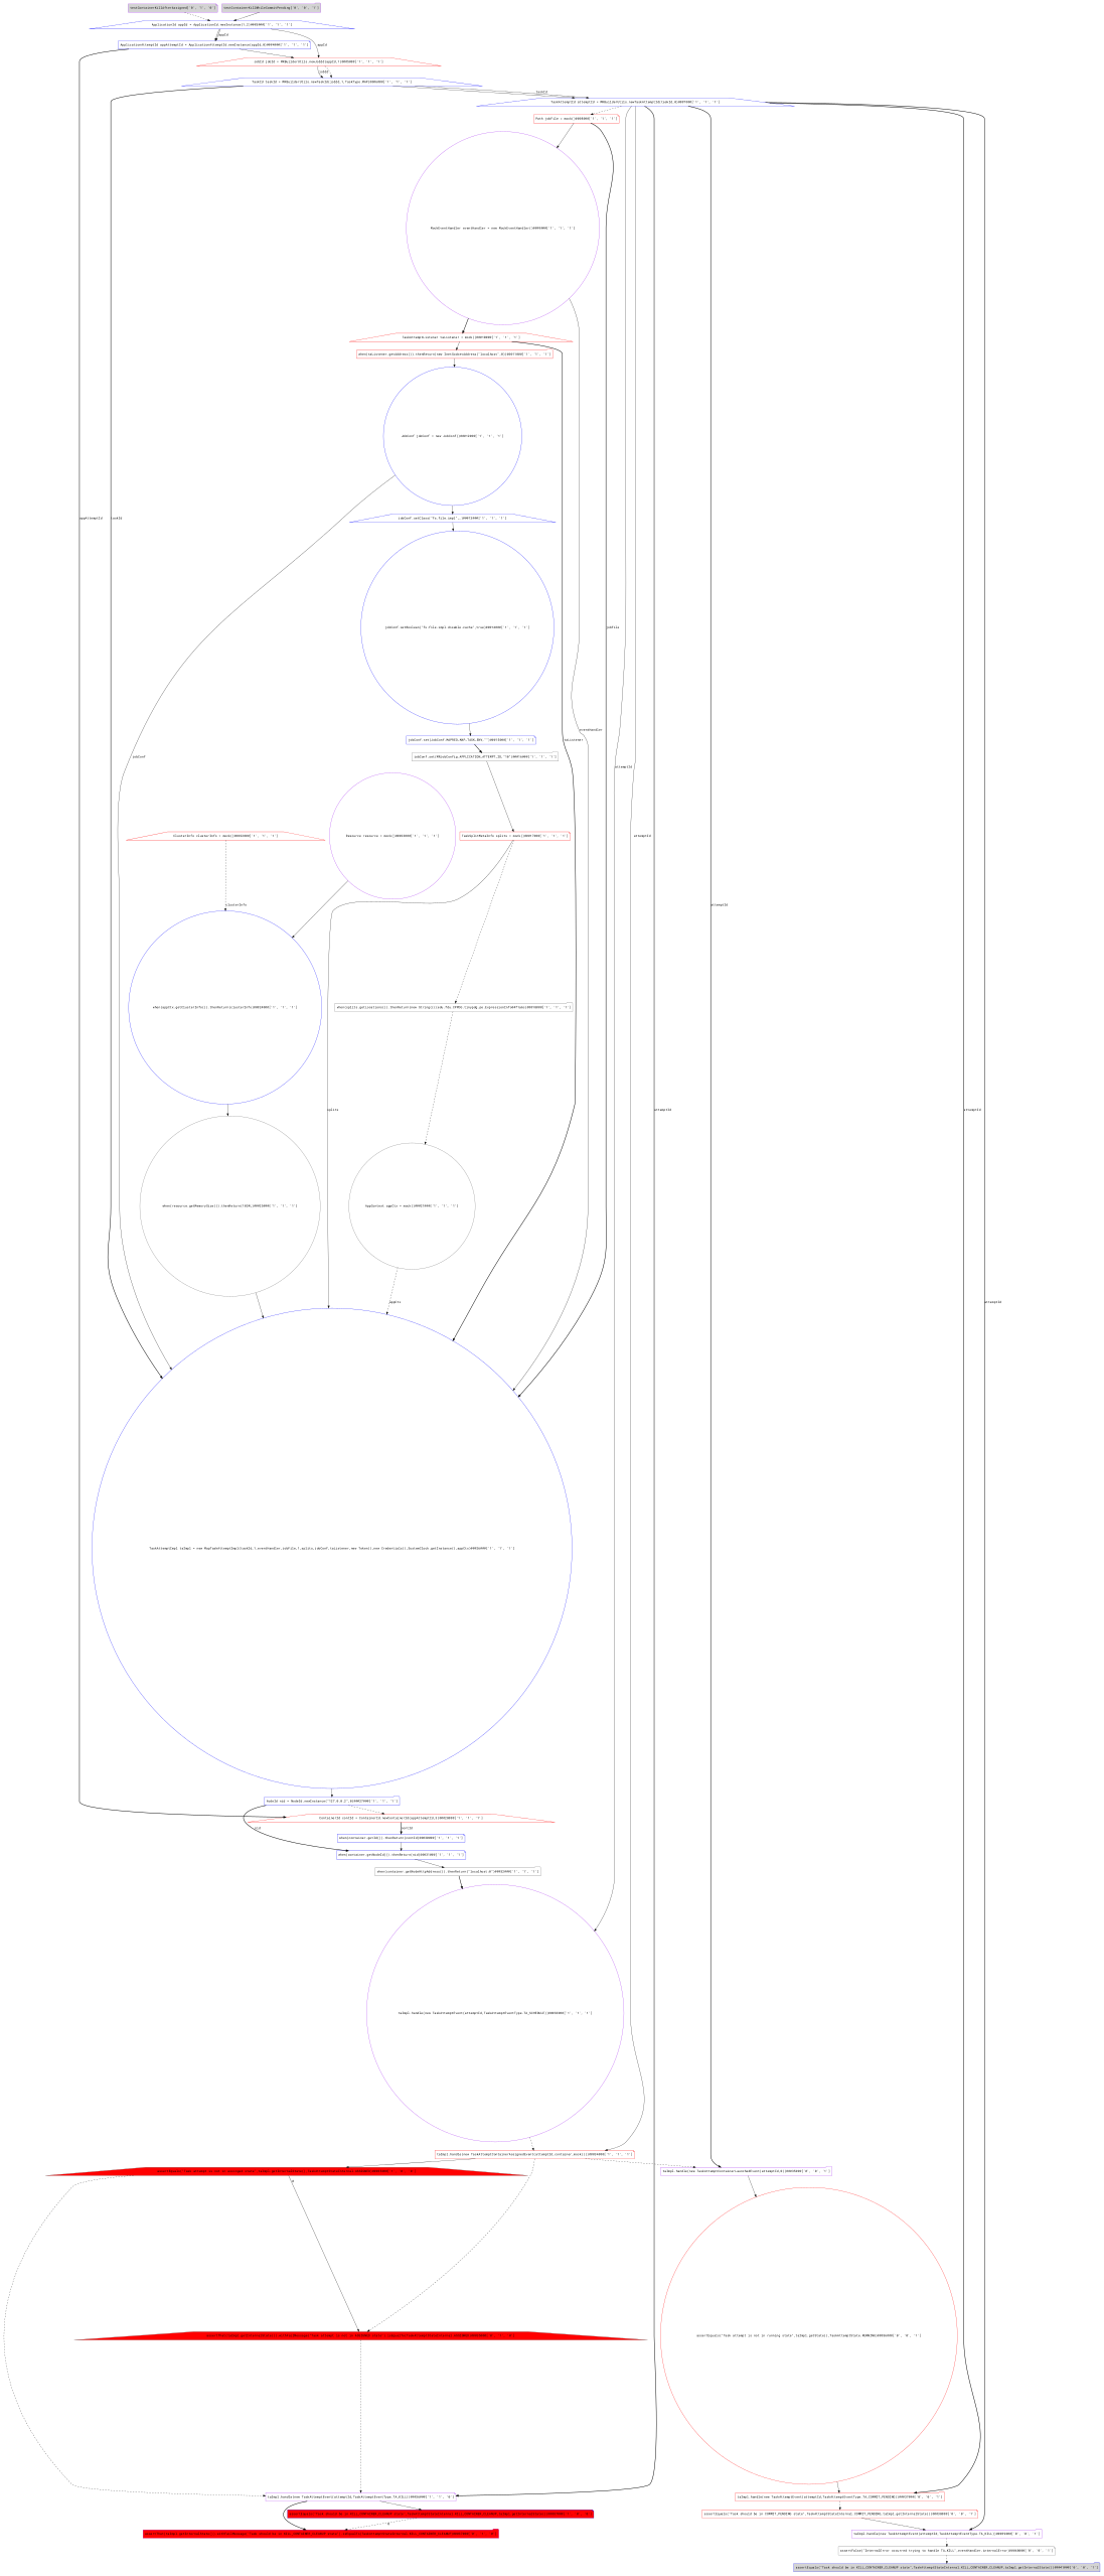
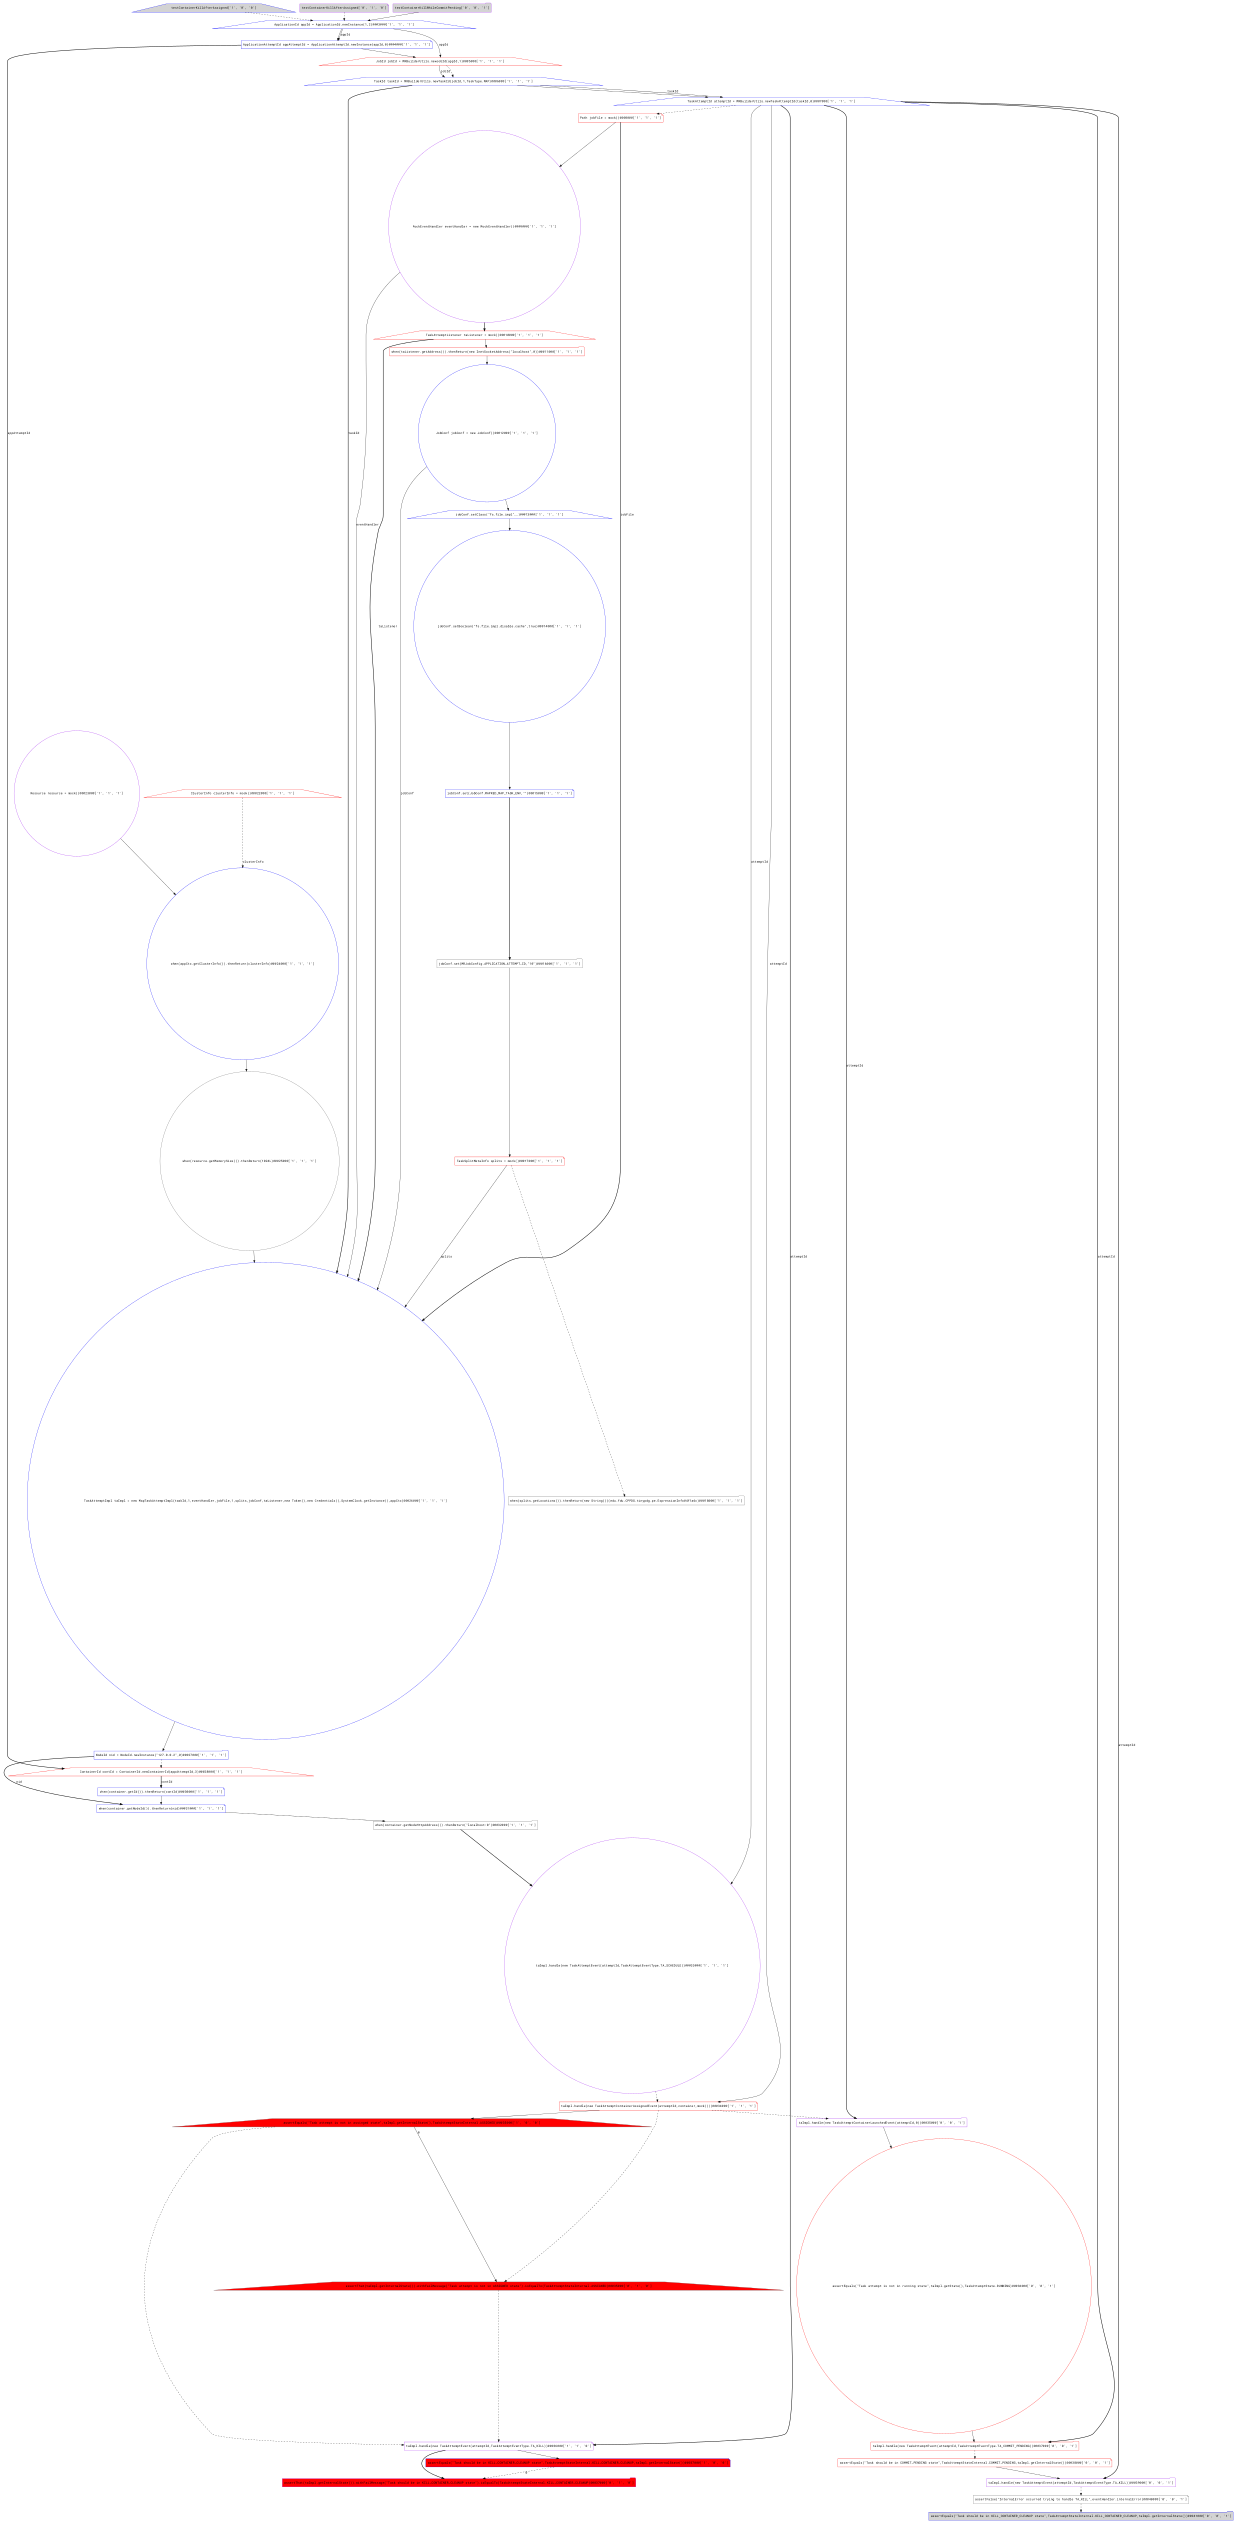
  digraph {
    fontname="Roboto Mono"
    node [color=blue fillcolor=white fontname="Roboto Mono" shape=note style=filled]
    edge [fontname="Roboto Mono" style=solid]
    n1 [color=purple label="MockEventHandler eventHandler = new MockEventHandler()@@@9@@@['1', '1', '1']" shape=circle]
    n2 [label="TaskAttemptImpl taImpl = new MapTaskAttemptImpl(taskId,1,eventHandler,jobFile,1,splits,jobConf,taListener,new Token(),new Credentials(),SystemClock.getInstance(),appCtx)@@@26@@@['1', '1', '1']" shape=circle]
    n3 [color=red label="TaskAttemptListener taListener = mock()@@@10@@@['1', '1', '1']" shape=trapezium]
    n4 [label="NodeId nid = NodeId.newInstance(\"127.0.0.2\",0)@@@27@@@['1', '1', '1']" shape=folder]
    n5 [color=red label="when(taListener.getAddress()).thenReturn(new InetSocketAddress(\"localhost\",0))@@@11@@@['1', '1', '1']" shape=folder]
    n6 [color=gray40 label="jobConf.set(MRJobConfig.APPLICATION_ATTEMPT_ID,\"10\")@@@16@@@['1', '1', '1']" shape=folder]
    n7 [color=red label="TaskSplitMetaInfo splits = mock()@@@17@@@['1', '1', '1']"]
    n8 [color=gray40 label="when(splits.getLocations()).thenReturn(new String((((edu.fdu.CPPDG.tinypdg.pe.ExpressionInfo@4f1a6c)@@@18@@@['1', '1', '1']" shape=folder]
    n9 [color=purple label="taImpl.handle(new TaskAttemptEvent(attemptId,TaskAttemptEventType.TA_KILL))@@@36@@@['1', '1', '0']"]
    n10 [fillcolor=red label="assertEquals(\"Task should be in KILL_CONTAINER_CLEANUP state\",TaskAttemptStateInternal.KILL_CONTAINER_CLEANUP,taImpl.getInternalState())@@@37@@@['1', '0', '0']"]
    n11 [color=purple fillcolor=red label="assertThat(taImpl.getInternalState()).withFailMessage(\"Task should be in KILL_CONTAINER_CLEANUP state\").isEqualTo(TaskAttemptStateInternal.KILL_CONTAINER_CLEANUP)@@@37@@@['0', '1', '0']" shape=folder]
    n12 [label="when(appCtx.getClusterInfo()).thenReturn(clusterInfo)@@@24@@@['1', '1', '1']" shape=circle]
    n13 [color=gray40 label="when(resource.getMemorySize()).thenReturn(1024L)@@@25@@@['1', '1', '1']" shape=circle]
    n14 [color=gray40 fillcolor=red label="assertEquals(\"Task attempt is not in assinged state\",taImpl.getInternalState(),TaskAttemptStateInternal.ASSIGNED)@@@35@@@['1', '0', '0']" shape=trapezium]
    n15 [color=gray40 fillcolor=red label="assertThat(taImpl.getInternalState()).withFailMessage(\"Task attempt is not in ASSIGNED state\").isEqualTo(TaskAttemptStateInternal.ASSIGNED)@@@35@@@['0', '1', '0']" shape=trapezium]
    n16 [label="jobConf.setBoolean(\"fs.file.impl.disable.cache\",true)@@@14@@@['1', '1', '1']" shape=circle]
    n17 [label="jobConf.set(JobConf.MAPRED_MAP_TASK_ENV,\"\")@@@15@@@['1', '1', '1']"]
    n18 [label="JobConf jobConf = new JobConf()@@@12@@@['1', '1', '1']" shape=circle]
    n19 [label="jobConf.setClass(\"fs.file.impl\",,)@@@13@@@['1', '1', '1']" shape=trapezium]
    n20 [color=gray40 label="when(container.getNodeHttpAddress()).thenReturn(\"localhost:0\")@@@32@@@['1', '1', '1']" shape=folder]
    n21 [color=purple label="taImpl.handle(new TaskAttemptEvent(attemptId,TaskAttemptEventType.TA_SCHEDULE))@@@33@@@['1', '1', '1']" shape=circle]
    n22 [color=red label="taImpl.handle(new TaskAttemptContainerAssignedEvent(attemptId,container,mock()))@@@34@@@['1', '1', '1']"]
-   n23 [color=gray40 label="AppContext appCtx = mock()@@@21@@@['1', '1', '1']" shape=circle]
    n24 [label="TaskAttemptId attemptId = MRBuilderUtils.newTaskAttemptId(taskId,0)@@@7@@@['1', '1', '1']" shape=trapezium]
    n25 [color=purple label="taImpl.handle(new TaskAttemptContainerLaunchedEvent(attemptId,0))@@@35@@@['0', '0', '1']" shape=folder]
    n26 [color=red label="taImpl.handle(new TaskAttemptEvent(attemptId,TaskAttemptEventType.TA_COMMIT_PENDING))@@@37@@@['0', '0', '1']" shape=folder]
    n27 [color=red label="Path jobFile = mock()@@@8@@@['1', '1', '1']"]
    n28 [color=purple label="taImpl.handle(new TaskAttemptEvent(attemptId,TaskAttemptEventType.TA_KILL))@@@39@@@['0', '0', '1']" shape=folder]
    n29 [color=red label="assertEquals(\"Task attempt is not in running state\",taImpl.getState(),TaskAttemptState.RUNNING)@@@36@@@['0', '0', '1']" shape=circle]
    n30 [color=red label="assertEquals(\"Task should be in COMMIT_PENDING state\",TaskAttemptStateInternal.COMMIT_PENDING,taImpl.getInternalState())@@@38@@@['0', '0', '1']"]
    n31 [color=gray40 label="assertFalse(\"InternalError occurred trying to handle TA_KILL\",eventHandler.internalError)@@@40@@@['0', '0', '1']"]
    n32 [color=red label="JobId jobId = MRBuilderUtils.newJobId(appId,1)@@@5@@@['1', '1', '1']" shape=trapezium]
    n33 [label="TaskId taskId = MRBuilderUtils.newTaskId(jobId,1,TaskType.MAP)@@@6@@@['1', '1', '1']" shape=trapezium]
    n34 [label="when(container.getId()).thenReturn(contId)@@@30@@@['1', '1', '1']"]
    n35 [label="when(container.getNodeId()).thenReturn(nid)@@@31@@@['1', '1', '1']"]
+   n36 [fillcolor=lightgray label="testContainerKillAfterAssigned['1', '0', '0']" shape=trapezium]
    n37 [label="ApplicationId appId = ApplicationId.newInstance(1,2)@@@3@@@['1', '1', '1']" shape=trapezium]
    n38 [label="ApplicationAttemptId appAttemptId = ApplicationAttemptId.newInstance(appId,0)@@@4@@@['1', '1', '1']"]
    n39 [color=red label="ClusterInfo clusterInfo = mock()@@@22@@@['1', '1', '1']" shape=trapezium]
    n40 [color=purple label="Resource resource = mock()@@@23@@@['1', '1', '1']" shape=circle]
    n41 [color=red label="ContainerId contId = ContainerId.newContainerId(appAttemptId,3)@@@28@@@['1', '1', '1']" shape=trapezium]
    n42 [fillcolor=lightgray label="assertEquals(\"Task should be in KILL_CONTAINER_CLEANUP state\",TaskAttemptStateInternal.KILL_CONTAINER_CLEANUP,taImpl.getInternalState())@@@41@@@['0', '0', '1']" shape=folder]
    n43 [color=purple fillcolor=lightgray label="testContainerKillAfterAssigned['0', '1', '0']"]
    n44 [color=purple fillcolor=lightgray label="testContainerKillWhileCommitPending['0', '0', '1']" shape=folder]
    n1 -> n2 [label=eventHandler]
    n1 -> n3 [style=bold]
    n2 -> n4
    n3 -> n2 [label=taListener style=bold]
    n3 -> n5
    n4 -> n35 [label=nid style=bold]
    n4 -> n41 [style=dashed]
    n5 -> n18
    n6 -> n7
    n7 -> n2 [label=splits]
    n7 -> n8 [style=dashed]
-   n8 -> n23 [style=dashed]
    n9 -> n10
    n9 -> n11 [style=bold]
    n10 -> n11 [label=0 style=dashed]
    n12 -> n13
    n13 -> n2
    n14 -> n9 [style=dashed]
    n14 -> n15 [label=0]
    n15 -> n9 [style=dashed]
    n16 -> n17
    n17 -> n6 [style=bold]
    n18 -> n2 [label=jobConf]
    n18 -> n19
    n19 -> n16
    n20 -> n21 [style=bold]
    n21 -> n22 [style=dashed]
    n22 -> n14
    n22 -> n15 [style=dashed]
    n22 -> n25 [style=dashed]
-   n23 -> n2 [label=appCtx style=dashed]
    n24 -> n9 [label=attemptId style=bold]
    n24 -> n21 [label=attemptId]
    n24 -> n22 [label=attemptId]
    n24 -> n25 [label=attemptId style=bold]
    n24 -> n26 [label=attemptId style=bold]
    n24 -> n27 [style=dashed]
    n24 -> n28 [label=attemptId style=bold]
    n25 -> n29
    n26 -> n30 [style=dashed]
    n27 -> n1
    n27 -> n2 [label=jobFile style=bold]
    n28 -> n31 [style=dashed]
    n29 -> n26
    n30 -> n28
    n31 -> n42 [style=dashed]
    n32 -> n33 [label=jobId]
    n32 -> n33 [style=dashed]
    n33 -> n2 [label=taskId style=bold]
    n33 -> n24
    n33 -> n24 [label=taskId]
    n34 -> n35
    n35 -> n20
+   n36 -> n37 [style=dashed]
    n37 -> n32 [label=appId]
    n37 -> n38
    n37 -> n38 [label=appId]
    n38 -> n32
    n38 -> n41 [label=appAttemptId style=bold]
    n39 -> n12 [label=clusterInfo style=dashed]
    n40 -> n12
    n41 -> n34 [label=contId style=bold]
    n43 -> n37 [style=dashed]
    n44 -> n37
  }
